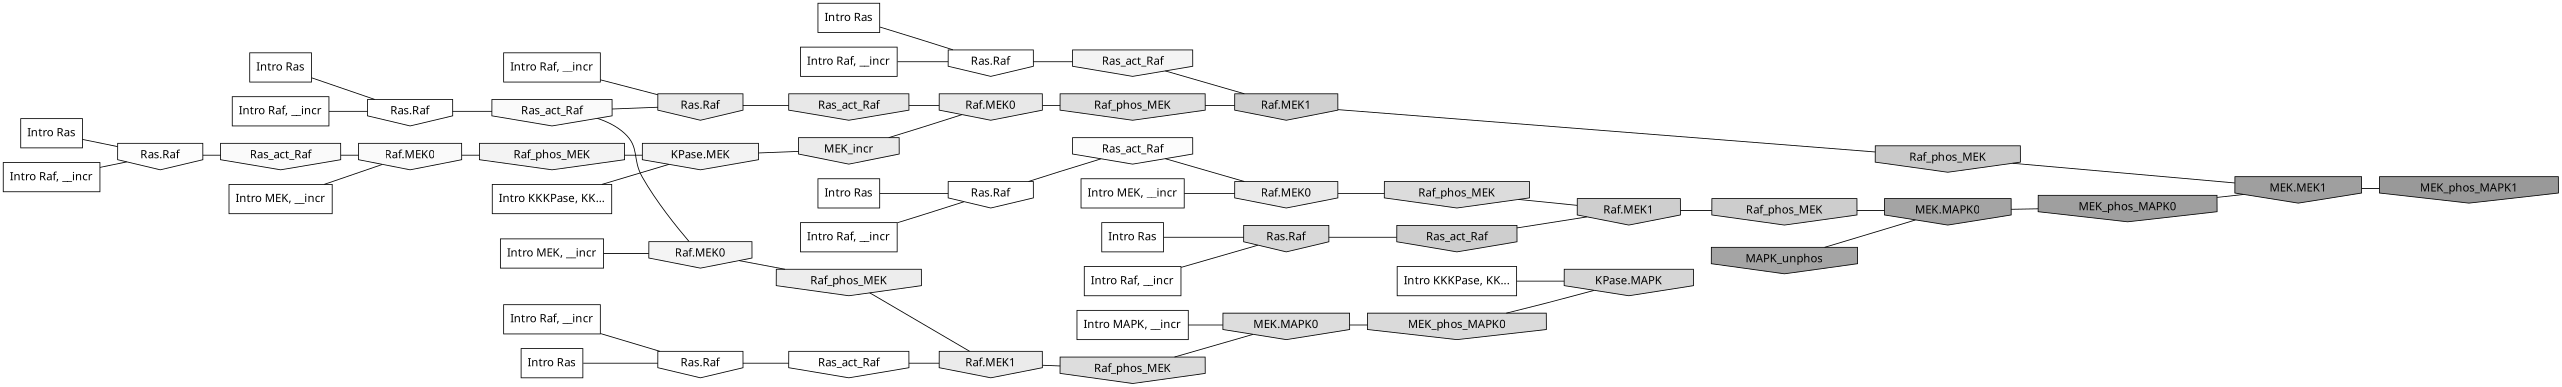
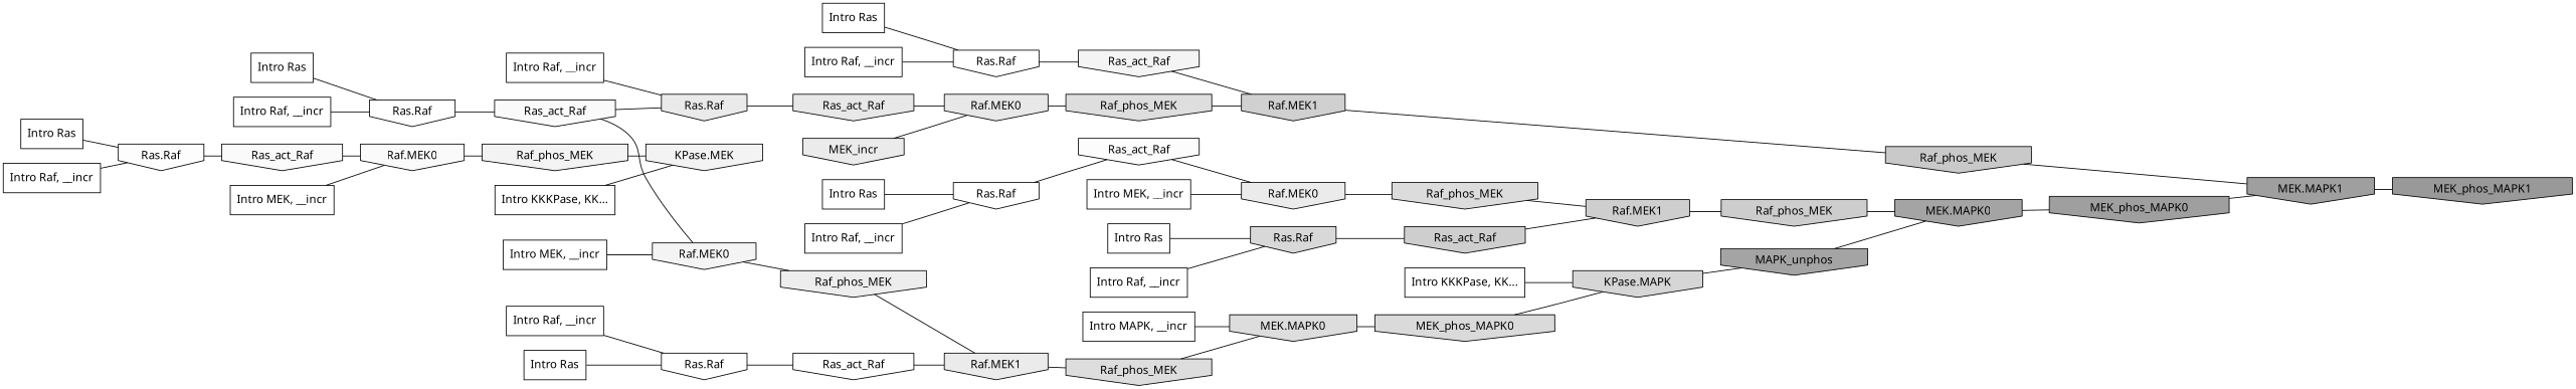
  digraph {
    rankdir=LR
    ranksep=0.30
    node [fillcolor="0.000 0.000 1.000" fontname="CMU Serif" shape=invhouse style=filled]
    edge [color="0.000 0.000 0.000" dir=none fontname="CMU Serif"]
    n1 [label="Intro Ras" shape=rectangle]
    n2 [label="Ras.Raf"]
    n3 [fillcolor="0.000 0.000 0.977" label=Ras_act_Raf]
    n4 [label="Intro Ras" shape=rectangle]
    n5 [label="Ras.Raf"]
    n6 [fillcolor="0.000 0.000 0.954" label=Ras_act_Raf]
    n7 [label="Intro Ras" shape=rectangle]
    n8 [fillcolor="0.000 0.000 0.992" label="Ras.Raf"]
    n9 [fillcolor="0.000 0.000 0.977" label=Ras_act_Raf]
    n10 [label="Intro Ras" shape=rectangle]
    n11 [fillcolor="0.000 0.000 0.847" label="Ras.Raf"]
    n12 [fillcolor="0.000 0.000 0.807" label=Ras_act_Raf]
    n13 [label="Intro Ras" shape=rectangle]
    n14 [label="Ras.Raf"]
    n15 [fillcolor="0.000 0.000 0.985" label=Ras_act_Raf]
    n16 [label="Intro Ras" shape=rectangle]
    n17 [fillcolor="0.000 0.000 0.997" label="Ras.Raf"]
    n18 [fillcolor="0.000 0.000 0.994" label=Ras_act_Raf]
    n19 [label="Intro Raf, __incr" shape=rectangle]
    n20 [label="Intro Raf, __incr" shape=rectangle]
    n21 [label="Intro Raf, __incr" shape=rectangle]
    n22 [label="Intro Raf, __incr" shape=rectangle]
    n23 [label="Intro Raf, __incr" shape=rectangle]
    n24 [fillcolor="0.000 0.000 0.916" label="Ras.Raf"]
    n25 [fillcolor="0.000 0.000 0.909" label=Ras_act_Raf]
    n26 [label="Intro Raf, __incr" shape=rectangle]
    n27 [label="Intro Raf, __incr" shape=rectangle]
    n28 [label="Intro MEK, __incr" shape=rectangle]
    n29 [fillcolor="0.000 0.000 0.977" label="Raf.MEK0"]
    n30 [fillcolor="0.000 0.000 0.952" label=Raf_phos_MEK]
    n31 [label="Intro MEK, __incr" shape=rectangle]
    n32 [fillcolor="0.000 0.000 0.920" label="Raf.MEK0"]
    n33 [fillcolor="0.000 0.000 0.860" label=Raf_phos_MEK]
    n34 [label="Intro MEK, __incr" shape=rectangle]
    n35 [fillcolor="0.000 0.000 0.957" label="Raf.MEK0"]
    n36 [fillcolor="0.000 0.000 0.927" label=Raf_phos_MEK]
    n37 [label="Intro MAPK, __incr" shape=rectangle]
    n38 [fillcolor="0.000 0.000 0.865" label="MEK.MAPK0"]
    n39 [fillcolor="0.000 0.000 0.853" label=MEK_phos_MAPK0]
    n40 [label="Intro KKKPase, KK..." shape=rectangle]
    n41 [fillcolor="0.000 0.000 0.839" label="KPase.MAPK"]
    n42 [fillcolor="0.000 0.000 0.644" label=MAPK_unphos]
    n43 [label="Intro KKKPase, KK..." shape=rectangle]
    n44 [fillcolor="0.000 0.000 0.951" label="KPase.MEK"]
    n45 [fillcolor="0.000 0.000 0.918" label=MEK_incr]
    n46 [fillcolor="0.000 0.000 0.814" label="Raf.MEK1"]
    n47 [fillcolor="0.000 0.000 0.918" label="Raf.MEK1"]
    n48 [fillcolor="0.000 0.000 0.867" label=Raf_phos_MEK]
    n49 [fillcolor="0.000 0.000 0.787" label=Raf_phos_MEK]
    n50 [fillcolor="0.000 0.000 0.909" label="Raf.MEK0"]
    n51 [fillcolor="0.000 0.000 0.807" label="Raf.MEK1"]
    n52 [fillcolor="0.000 0.000 0.871" label=Raf_phos_MEK]
    n53 [fillcolor="0.000 0.000 0.804" label=Raf_phos_MEK]
    n54 [fillcolor="0.000 0.000 0.644" label="MEK.MAPK0"]
-   n55 [fillcolor="0.000 0.000 0.624" label="MEK.MEK1"]
+   n55 [fillcolor="0.000 0.000 0.624" label="MEK.MAPK1"]
    n56 [fillcolor="0.000 0.000 0.624" label=MEK_phos_MAPK0]
    n57 [fillcolor="0.000 0.000 0.600" label=MEK_phos_MAPK1]
    n1 -> n2
    n2 -> n3
    n3 -> n24
    n3 -> n35
    n4 -> n5
    n5 -> n6
    n6 -> n46
    n7 -> n8
    n8 -> n9
    n9 -> n29
    n10 -> n11
    n11 -> n12
    n12 -> n51
    n13 -> n14
    n14 -> n15
    n15 -> n32
    n16 -> n17
    n17 -> n18
    n18 -> n47
    n19 -> n11
    n20 -> n17
    n21 -> n8
    n22 -> n2
    n23 -> n24
    n24 -> n25
    n25 -> n50
    n26 -> n5
    n27 -> n14
    n28 -> n29
    n29 -> n30
    n30 -> n44
    n31 -> n32
    n32 -> n33
    n33 -> n51
    n34 -> n35
    n35 -> n36
    n36 -> n47
    n37 -> n38
    n38 -> n39
    n39 -> n41
    n40 -> n41
+   n41 -> n42
    n42 -> n54
    n43 -> n44
-   n44 -> n45
    n45 -> n50
    n46 -> n49
    n47 -> n48
    n48 -> n38
    n49 -> n55
    n50 -> n52
    n51 -> n53
    n52 -> n46
    n53 -> n54
    n54 -> n56
    n55 -> n57
    n56 -> n55
  }
